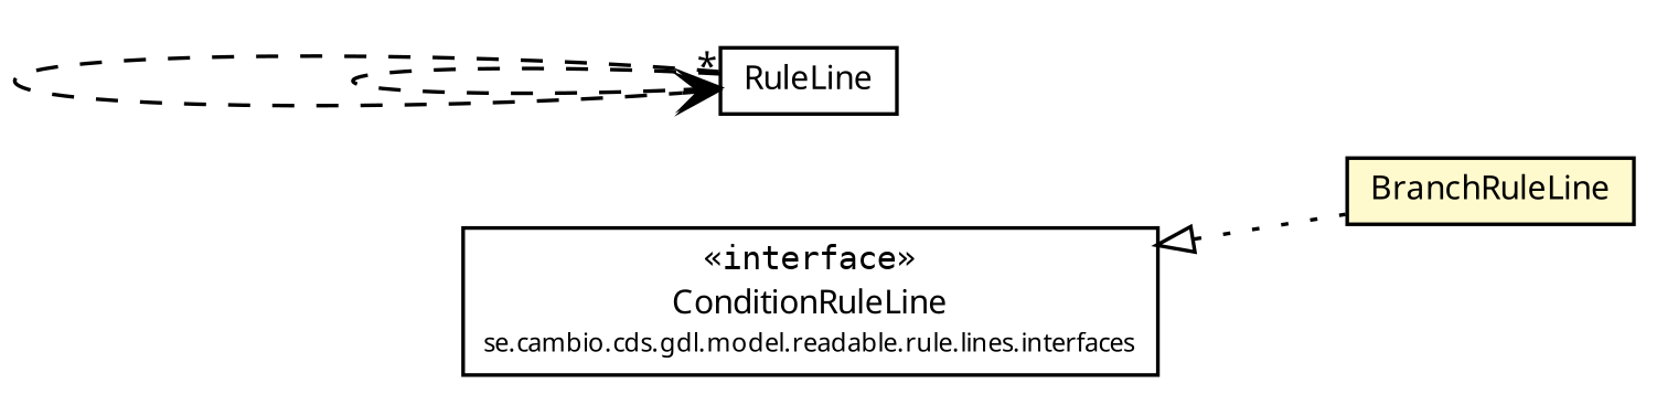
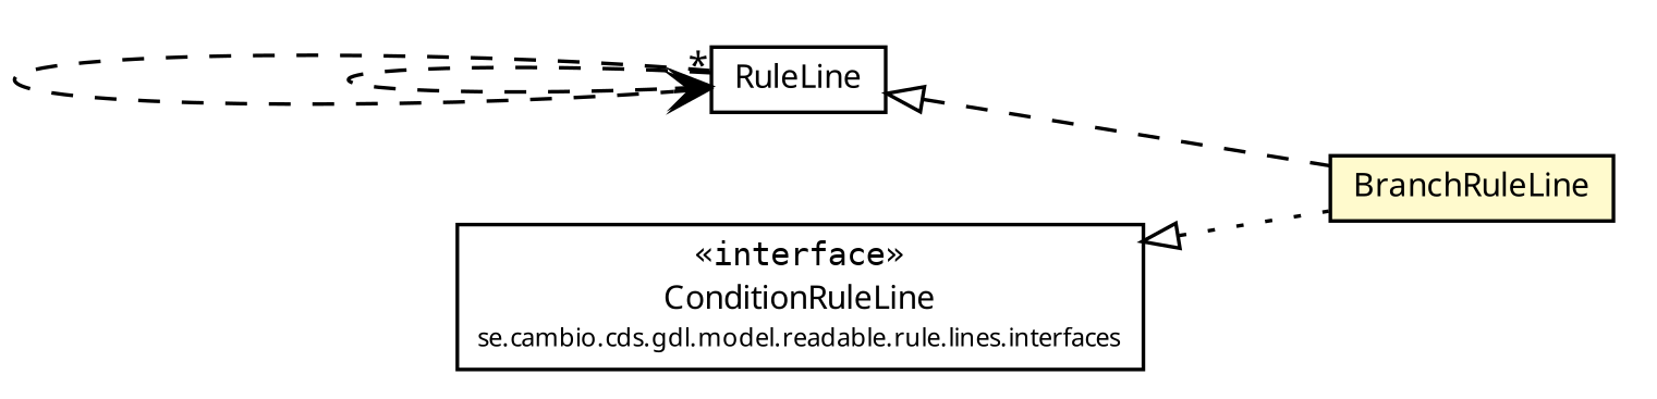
  digraph {
    fontname="DejaVu Sans Mono"
    nodesep=0.25
    rankdir=LR
    ranksep=0.5
    node [fontcolor=black fontname="DejaVu Sans Mono" fontsize=9.0 shape=plaintext]
    edge [fontname="DejaVu Sans Mono" fontsize=10.0 headport=p labelfontname="Trebuchet MS" labelfontsize=10 style=dashed tailport=p]
    n1 [label=<<table title="se.cambio.cds.gdl.model.readable.rule.lines.RuleLine" border="0" cellborder="1" cellspacing="0" cellpadding="2" port="p" href="./RuleLine.html"> 		<tr><td><table border="0" cellspacing="0" cellpadding="1"> <tr><td align="center" balign="center"><font face="Trebuchet MS"> RuleLine </font></td></tr> 		</table></td></tr> 		</table>>]
    n2 [label=<<table title="se.cambio.cds.gdl.model.readable.rule.lines.BranchRuleLine" border="0" cellborder="1" cellspacing="0" cellpadding="2" port="p" bgcolor="lemonChiffon" href="./BranchRuleLine.html"> 		<tr><td><table border="0" cellspacing="0" cellpadding="1"> <tr><td align="center" balign="center"><font face="Trebuchet MS"> BranchRuleLine </font></td></tr> 		</table></td></tr> 		</table>>]
    n3 [label=<<table title="se.cambio.cds.gdl.model.readable.rule.lines.interfaces.ConditionRuleLine" border="0" cellborder="1" cellspacing="0" cellpadding="2" port="p" href="./interfaces/ConditionRuleLine.html"> 		<tr><td><table border="0" cellspacing="0" cellpadding="1"> <tr><td align="center" balign="center"> &#171;interface&#187; </td></tr> <tr><td align="center" balign="center"><font face="Trebuchet MS"> ConditionRuleLine </font></td></tr> <tr><td align="center" balign="center"><font face="Trebuchet MS" point-size="7.0"> se.cambio.cds.gdl.model.readable.rule.lines.interfaces </font></td></tr> 		</table></td></tr> 		</table>>]
    n1 -> n1 [arrowhead=open color=black fontcolor=black]
    n1 -> n1 [arrowhead=open color=black fontcolor=black headlabel="*"]
+   n1 -> n2 [arrowtail=empty dir=back fontsize=10]
    n3 -> n2 [arrowtail=empty dir=back fontsize=10 style=dotted]
  }
